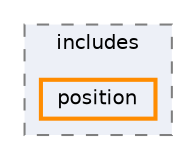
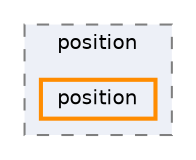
  digraph {
    compound=true
    n1 [color=darkorange fillcolor="#edf0f7" fontname=Helvetica fontsize=10 height=0.2 label=position shape=box style="filled,bold" width=0.4]
    subgraph cluster_1 {
      bgcolor="#edf0f7"
      fontname=Helvetica
      fontsize=10
-     label=includes
+     label=position
      pencolor=grey50
      style="filled,dashed"
      n1
    }
  }
